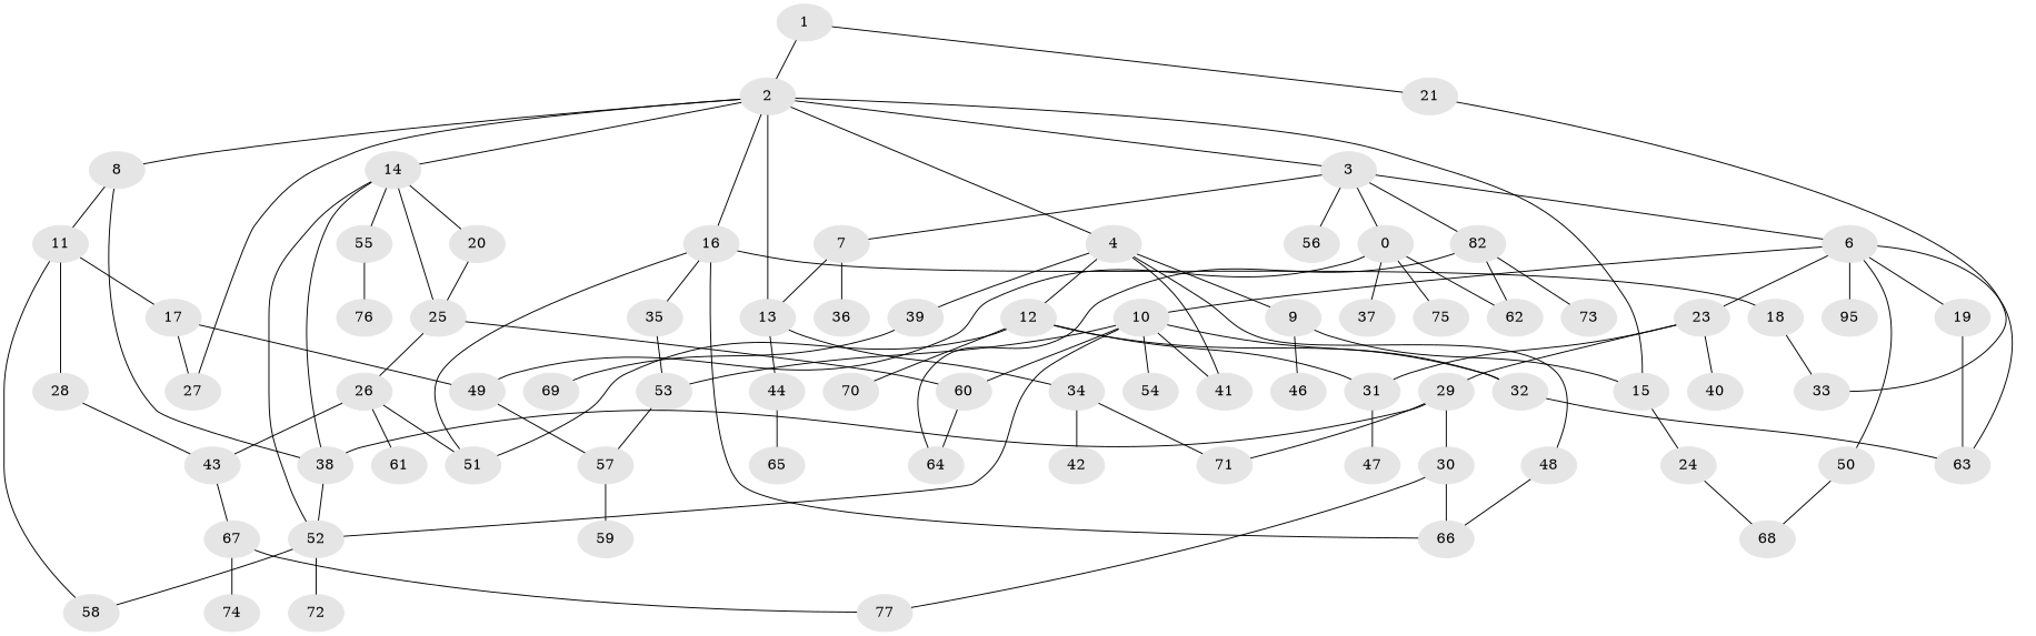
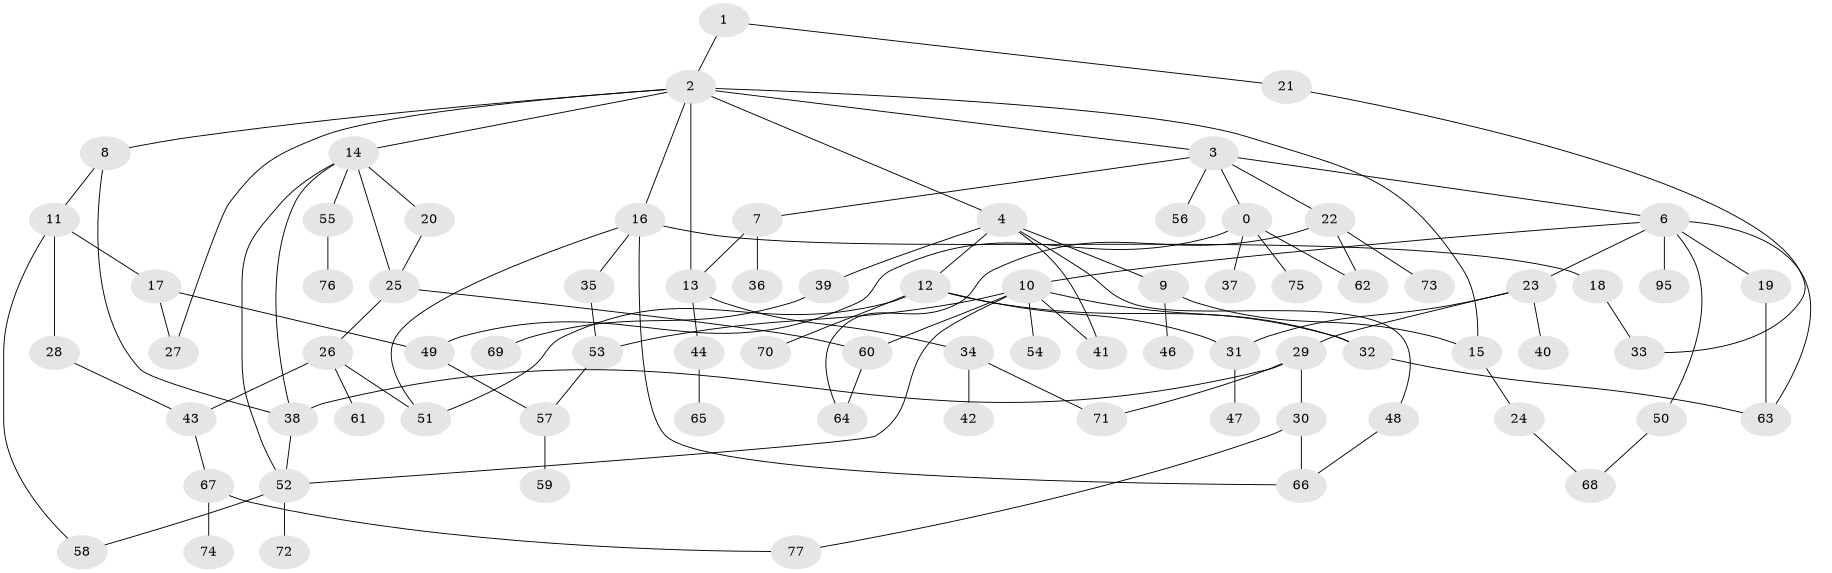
  graph {
    node [color=gray90 style=filled]
    1
    2
    21
    3
    4
    8
    13
    14
    15
    16
    27
    33
    n13 [label=0]
    6
    7
-   22 [label=82]
+   22
    56
    9
    12
    39
    41
    48
    11
    38
    34
    44
    52
    20
    25
    55
    24
    51
    18
    35
    66
    37
    49
    62
    75
    10
    19
    23
    n43 [label=95]
    50
    63
    36
    64
    73
    46
    32
    31
    70
    69
    57
    53
    54
    60
    29
    40
    68
    17
    28
    58
    72
    43
    47
    71
    42
    65
    26
    76
    30
    61
    67
    77
    74
    59
    1 -- 2
    1 -- 21
    2 -- 3
    2 -- 4
    2 -- 8
    2 -- 13
    2 -- 14
    2 -- 15
    2 -- 16
    2 -- 27
    21 -- 33
    3 -- n13
    3 -- 6
    3 -- 7
    3 -- 22
    3 -- 56
    4 -- 9
    4 -- 12
    4 -- 39
    4 -- 41
    4 -- 48
    8 -- 11
    8 -- 38
    13 -- 34
    13 -- 44
    14 -- 38
    14 -- 52
    14 -- 20
    14 -- 25
    14 -- 55
    15 -- 24
    16 -- 51
    16 -- 18
    16 -- 35
    16 -- 66
    n13 -- 37
    n13 -- 49
    n13 -- 62
    n13 -- 75
    6 -- 10
    6 -- 19
    6 -- 23
    6 -- n43
    6 -- 50
    6 -- 63
    7 -- 13
    7 -- 36
    22 -- 62
    22 -- 64
    22 -- 73
    9 -- 15
    9 -- 46
    12 -- 51
    12 -- 32
    12 -- 31
    12 -- 70
    39 -- 69
    48 -- 66
    11 -- 17
    11 -- 28
    11 -- 58
    38 -- 52
    34 -- 71
    34 -- 42
    44 -- 65
    52 -- 58
    52 -- 72
    20 -- 25
    25 -- 60
    25 -- 26
    55 -- 76
    24 -- 68
    18 -- 33
    35 -- 53
    49 -- 57
    10 -- 41
    10 -- 52
    10 -- 32
    10 -- 53
    10 -- 54
    10 -- 60
    19 -- 63
    23 -- 31
    23 -- 29
    23 -- 40
    50 -- 68
    32 -- 63
    31 -- 47
    57 -- 59
    53 -- 57
    60 -- 64
    29 -- 38
    29 -- 71
    29 -- 30
    17 -- 27
    17 -- 49
    28 -- 43
    43 -- 67
    26 -- 51
    26 -- 43
    26 -- 61
    30 -- 66
    30 -- 77
    67 -- 77
    67 -- 74
  }
